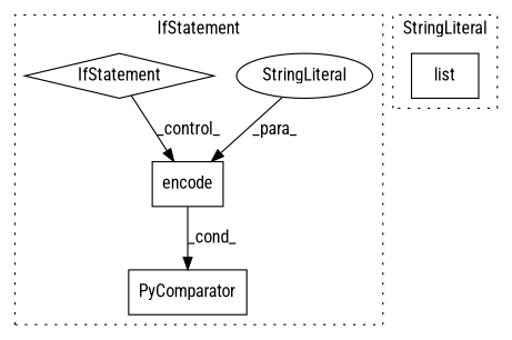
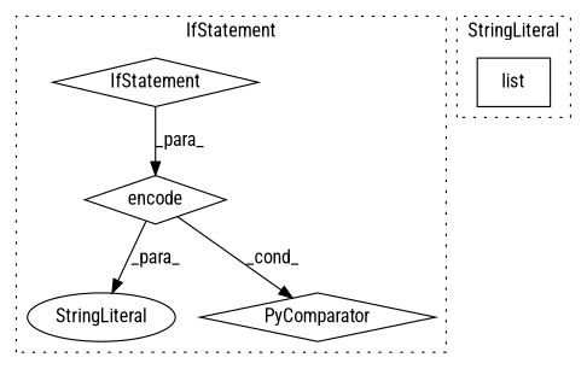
  digraph {
    fontname="Roboto Condensed"
    node [a=32 fontname="Roboto Condensed" shape=box]
    edge [fontname="Roboto Condensed"]
-   n1 [l="7,1" label=encode s="1362,1376"]
+   n1 [l="7,1" label=encode s="1362,1376" shape=diamond]
    n2 [a=45 l=7 label=StringLiteral s=1369 shape=ellipse]
-   n3 [a=113 l=22 label=PyComparator s=1699]
+   n3 [a=113 l=22 label=PyComparator s=1699 shape=diamond]
    n4 [a=25 l="4,2" label=IfStatement s="1331,1342" shape=diamond]
    n5 [l="5,1" label=list s="1258,1290"]
    subgraph cluster_1 {
      label=IfStatement
      style=dotted
      n1
      n2
      n3
      n4
    }
    subgraph cluster_2 {
      label=StringLiteral
      style=dotted
      n5
    }
    n1 -> n3 [label=_cond_]
-   n2 -> n1 [label=_para_]
-   n4 -> n1 [label=_control_]
+   n1 -> n2 [label=_para_]
+   n4 -> n1 [label=_para_]
  }
